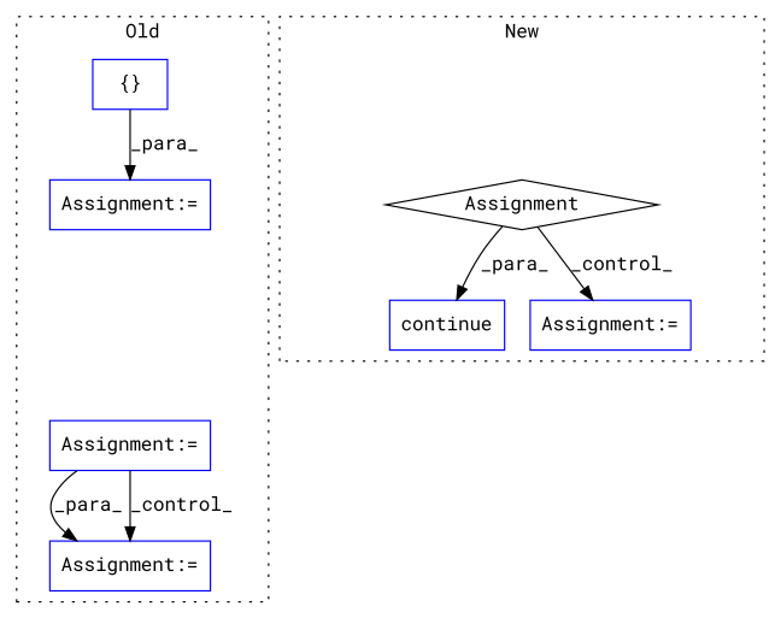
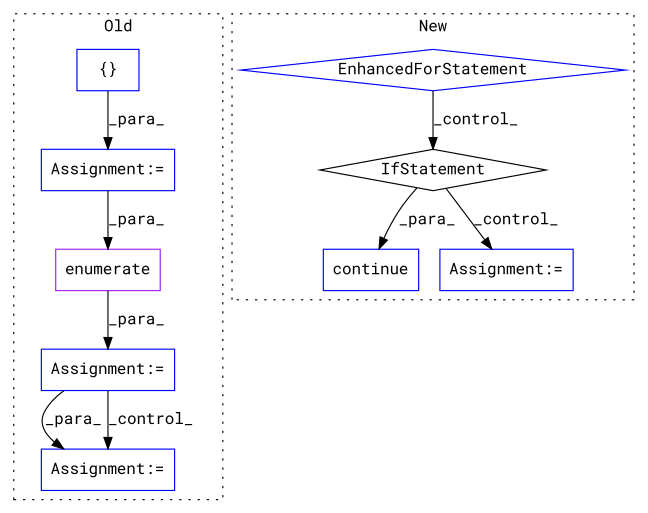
  digraph {
    fontname="Roboto Mono"
    node [a=7 color=blue fontname="Roboto Mono" l=2 shape=box]
    edge [fontname="Roboto Mono"]
+   n1 [a=32 color=purple l="10,1" label=enumerate s="24424,24444"]
    n2 [label="Assignment:=" s=24118]
    n3 [a=4 label="{}" s=23874]
    n4 [l=1 label="Assignment:=" s=24577]
    n5 [l="63,2" label="Assignment:=" s="24349,24445"]
    n6 [a=18 l=9 label=continue s=25177]
-   n7 [a=25 color=black l="12,2" label=Assignment s="25124,25163" shape=diamond]
+   n7 [a=25 color=black l="12,2" label=IfStatement s="25124,25163" shape=diamond]
    n8 [l=1 label="Assignment:=" s=25230]
+   n9 [a=70 l="53,2" label=EnhancedForStatement s="24848,24942" shape=diamond]
    subgraph cluster_1 {
      label=Old
      style=dotted
+     n1
      n2
      n3
      n4
      n5
    }
    subgraph cluster_2 {
      label=New
      style=dotted
      n6
      n7
      n8
+     n9
    }
+   n1 -> n5 [label=_para_]
+   n2 -> n1 [label=_para_]
    n3 -> n2 [label=_para_]
    n5 -> n4 [label=_para_]
    n5 -> n4 [label=_control_]
    n7 -> n6 [label=_para_]
    n7 -> n8 [label=_control_]
+   n9 -> n7 [label=_control_]
  }
